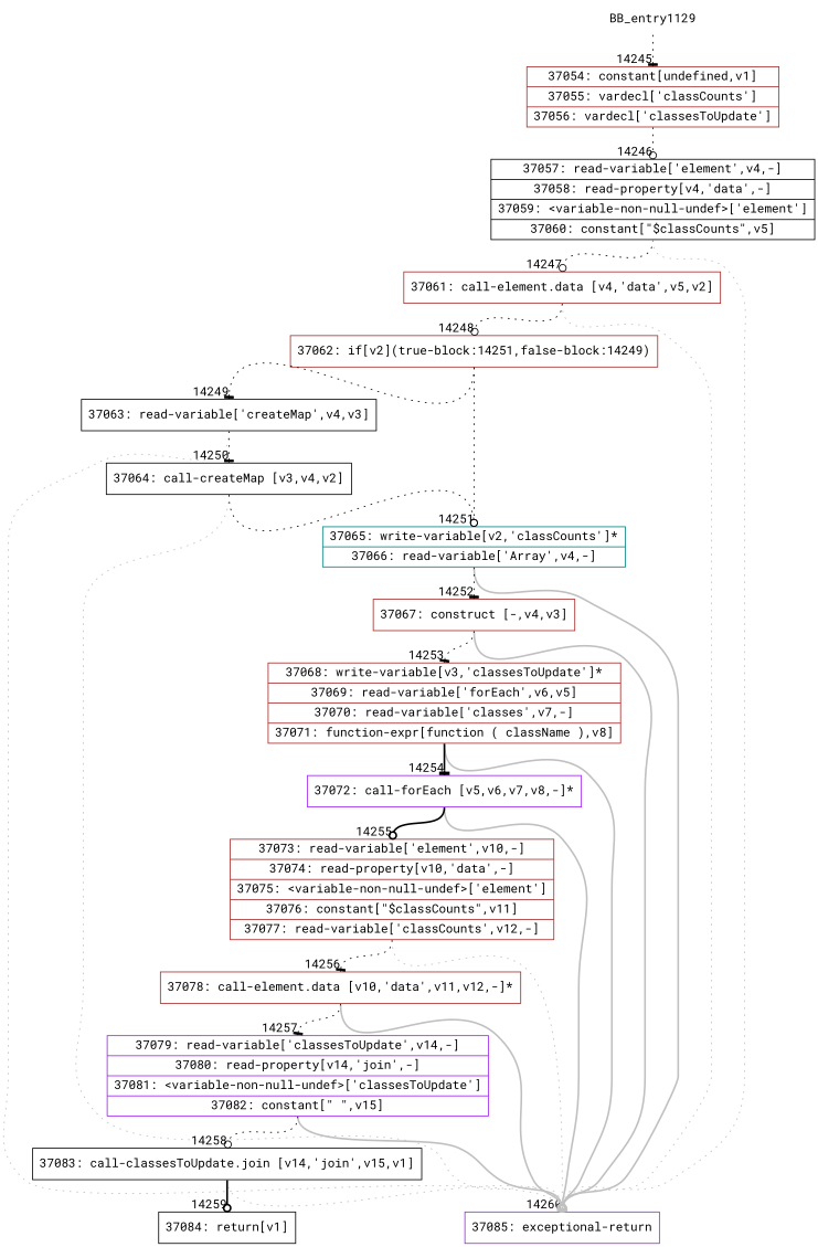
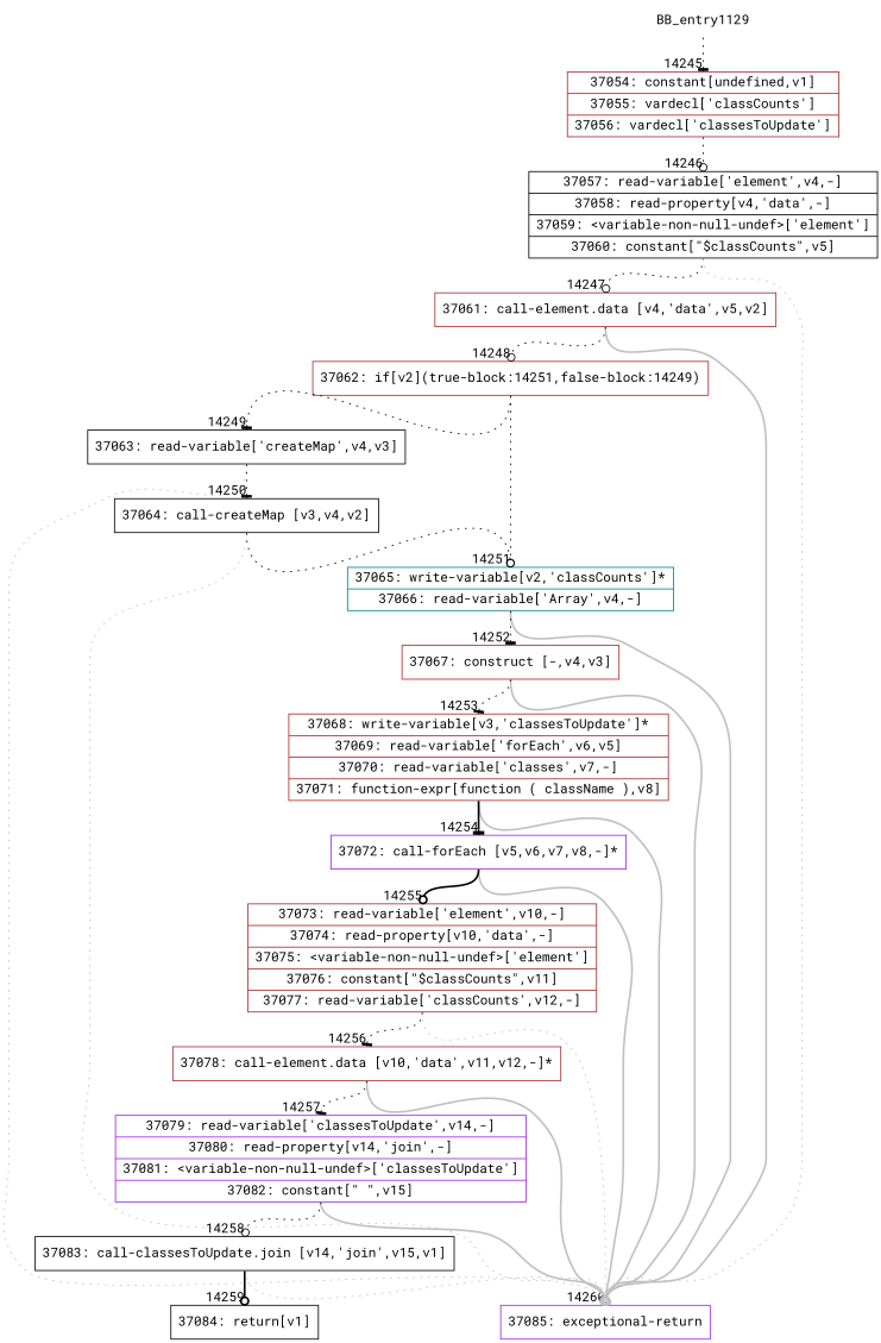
  digraph {
    fontname="Roboto Mono"
    rankdir=TD
    node [color=brown fontname="Roboto Mono" shape=record]
    edge [arrowhead=odot fontname="Roboto Mono" headport=n style=dotted tailport=s]
    BB_entry1129 [color=teal shape=none]
    n2 [label="{37054: constant[undefined,v1]|37055: vardecl['classCounts']|37056: vardecl['classesToUpdate']}"]
    n3 [color=black label="{37057: read-variable['element',v4,-]|37058: read-property[v4,'data',-]|37059: \<variable-non-null-undef\>['element']|37060: constant[\"$classCounts\",v5]}"]
    n4 [label="{37061: call-element.data [v4,'data',v5,v2]}"]
    n5 [color=purple label="{37085: exceptional-return}"]
    n6 [label="{37062: if[v2](true-block:14251,false-block:14249)}"]
    n7 [color=teal label="{37065: write-variable[v2,'classCounts']*|37066: read-variable['Array',v4,-]}"]
    n8 [color=black label="{37063: read-variable['createMap',v4,v3]}"]
    n9 [label="{37067: construct [-,v4,v3]}"]
    n10 [color=black label="{37064: call-createMap [v3,v4,v2]}"]
    n11 [label="{37068: write-variable[v3,'classesToUpdate']*|37069: read-variable['forEach',v6,v5]|37070: read-variable['classes',v7,-]|37071: function-expr[function ( className ),v8]}"]
    n12 [color=purple label="{37072: call-forEach [v5,v6,v7,v8,-]*}"]
    n13 [label="{37073: read-variable['element',v10,-]|37074: read-property[v10,'data',-]|37075: \<variable-non-null-undef\>['element']|37076: constant[\"$classCounts\",v11]|37077: read-variable['classCounts',v12,-]}"]
    n14 [label="{37078: call-element.data [v10,'data',v11,v12,-]*}"]
    n15 [color=purple label="{37079: read-variable['classesToUpdate',v14,-]|37080: read-property[v14,'join',-]|37081: \<variable-non-null-undef\>['classesToUpdate']|37082: constant[\" \",v15]}"]
    n16 [color=black label="{37083: call-classesToUpdate.join [v14,'join',v15,v1]}"]
    n17 [color=black label="{37084: return[v1]}"]
    BB_entry1129 -> n2 [arrowhead=tee headlabel="    14245"]
    n2 -> n3 [headlabel="      14246"]
    n3 -> n4 [headlabel="      14247"]
    n3 -> n5 [color=gray headlabel="      14260"]
-   n4 -> n5 [color=gray]
+   n4 -> n5 [color=gray style=bold]
    n4 -> n6 [headlabel="      14248"]
    n6 -> n7 [headlabel="      14251"]
    n6 -> n8 [arrowhead=tee headlabel="      14249"]
    n7 -> n5 [arrowhead=tee color=gray style=bold]
    n7 -> n9 [arrowhead=tee headlabel="      14252"]
    n8 -> n5 [color=gray]
    n8 -> n10 [arrowhead=tee headlabel="      14250"]
    n9 -> n5 [color=gray style=bold]
    n9 -> n11 [arrowhead=tee headlabel="      14253"]
    n10 -> n5 [arrowhead=tee color=gray]
    n10 -> n7
    n11 -> n5 [color=gray style=bold]
    n11 -> n12 [arrowhead=tee headlabel="      14254" style=bold]
    n12 -> n5 [color=gray style=bold]
    n12 -> n13 [headlabel="      14255" style=bold]
    n13 -> n5 [color=gray]
    n13 -> n14 [arrowhead=tee headlabel="      14256"]
    n14 -> n5 [color=gray style=bold]
    n14 -> n15 [arrowhead=tee headlabel="      14257"]
    n15 -> n5 [color=gray style=bold]
    n15 -> n16 [headlabel="      14258"]
    n16 -> n5 [color=gray]
    n16 -> n17 [headlabel="      14259" style=bold]
  }
